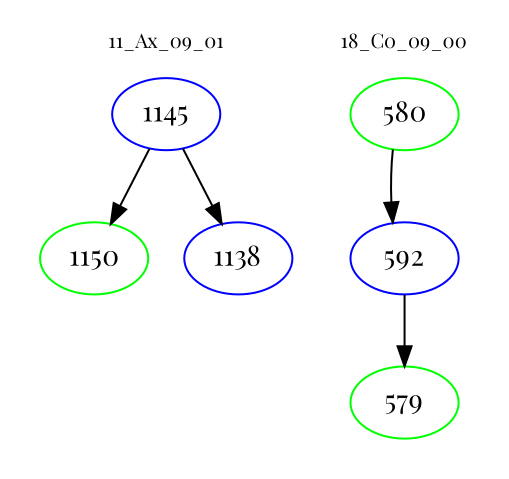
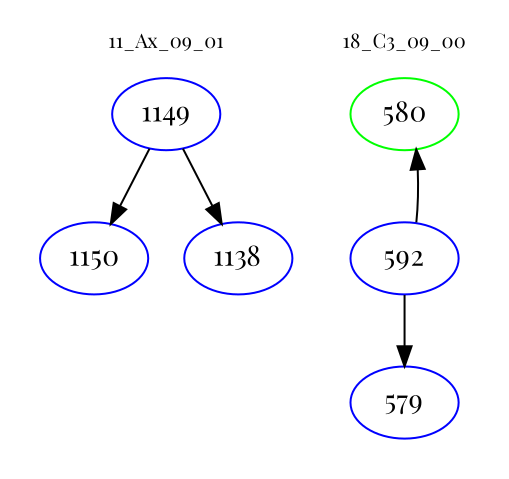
  digraph {
    fontname="Playfair Display"
    node [color=blue fontname="Playfair Display"]
    edge [color=black fontname="Playfair Display"]
-   n1 [color=green label=1150]
-   n2 [label=1145]
+   n1 [label=1150]
+   n2 [label=1149]
    n3 [label=1138]
    n4 [color=green label=580]
    n5 [label=592]
-   n6 [color=green label=579]
+   n6 [label=579]
    subgraph cluster_1 {
      color=white
      fontsize=10
      label="11_Ax_09_01"
      n1
      n2
      n3
    }
    subgraph cluster_2 {
      color=white
      fontsize=10
-     label="18_C0_09_00"
+     label="18_C3_09_00"
      n4
      n5
      n6
    }
    n2 -> n1
    n2 -> n3
-   n4 -> n5
+   n5 -> n4
    n5 -> n6
  }
